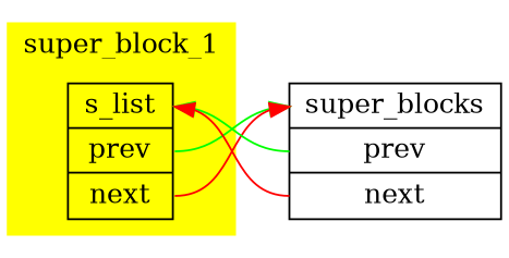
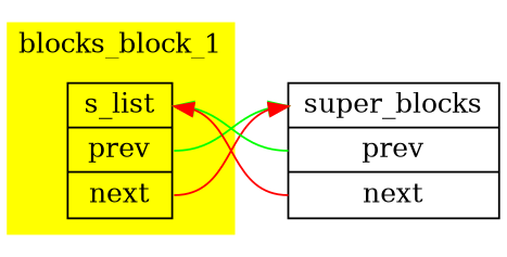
  digraph {
    rankdir=LR
    fontname="DejaVu Serif"
    node [shape=record fontname="DejaVu Serif"]
    edge [color=green headport=name fontname="DejaVu Serif"]
    n1 [label="<name> s_list | <prev> prev | <next> next"]
    n2 [label="<name> super_blocks| <prev> prev | <next> next"]
    subgraph cluster_1 {
      color=yellow
-     label=super_block_1
+     label=blocks_block_1
      style=filled
      n1
    }
    n1 -> n2 [tailport="prev:e"]
    n1 -> n2 [color=red tailport="next:e"]
    n2 -> n1 [tailport=prev]
    n2 -> n1 [color=red tailport=next]
  }
